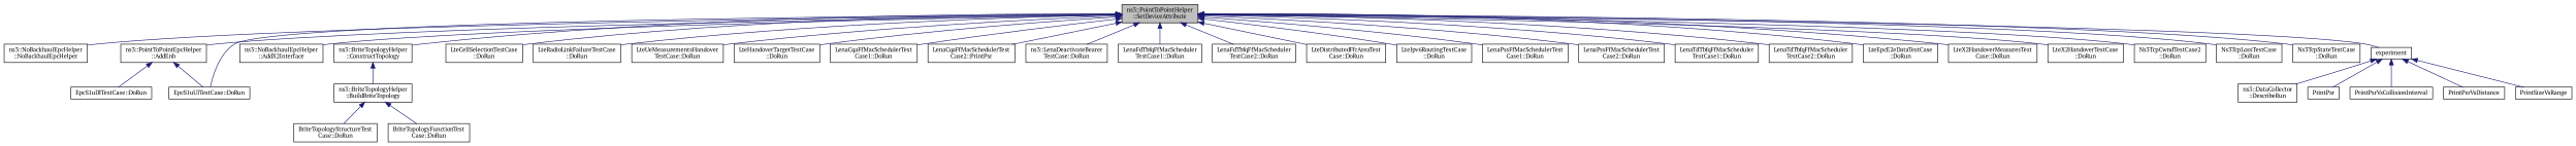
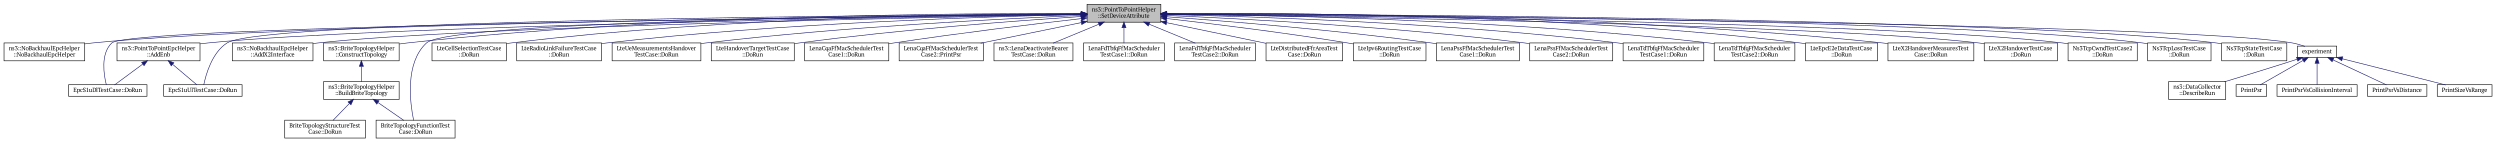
  digraph {
    fontname="PT Serif"
    rankdir=TB
    node [color=black fillcolor=white fontname="PT Serif" fontsize=10 shape=record style=filled]
    edge [color=midnightblue dir=back fontname="PT Serif" fontsize=10 labelfontname=Helvetica labelfontsize=10 style=solid]
    n1 [fillcolor=grey75 fontcolor=black height=0.2 label="ns3::PointToPointHelper\l::SetDeviceAttribute" width=0.4]
    n2 [height=0.2 label="ns3::NoBackhaulEpcHelper\l::NoBackhaulEpcHelper" width=0.4]
    n3 [height=0.2 label="ns3::PointToPointEpcHelper\l::AddEnb" width=0.4]
    n4 [height=0.2 label="EpcS1uDlTestCase::DoRun" width=0.4]
    n5 [height=0.2 label="EpcS1uUlTestCase::DoRun" width=0.4]
    n6 [height=0.2 label="ns3::NoBackhaulEpcHelper\l::AddX2Interface" width=0.4]
    n7 [height=0.2 label="ns3::BriteTopologyHelper\l::ConstructTopology" width=0.4]
    n8 [height=0.2 label="BriteTopologyFunctionTest\lCase::DoRun" width=0.4]
    n9 [height=0.2 label="LteCellSelectionTestCase\l::DoRun" width=0.4]
    n10 [height=0.2 label="LteRadioLinkFailureTestCase\l::DoRun" width=0.4]
    n11 [height=0.2 label="LteUeMeasurementsHandover\lTestCase::DoRun" width=0.4]
    n12 [height=0.2 label="LteHandoverTargetTestCase\l::DoRun" width=0.4]
    n13 [height=0.2 label="LenaCqaFfMacSchedulerTest\lCase1::DoRun" width=0.4]
    n14 [height=0.2 label="LenaCqaFfMacSchedulerTest\lCase2::PrintPsr" width=0.4]
    n15 [height=0.2 label="ns3::LenaDeactivateBearer\lTestCase::DoRun" width=0.4]
    n16 [height=0.2 label="LenaFdTbfqFfMacScheduler\lTestCase1::DoRun" width=0.4]
    n17 [height=0.2 label="LenaFdTbfqFfMacScheduler\lTestCase2::DoRun" width=0.4]
    n18 [height=0.2 label="LteDistributedFfrAreaTest\lCase::DoRun" width=0.4]
    n19 [height=0.2 label="LteIpv6RoutingTestCase\l::DoRun" width=0.4]
    n20 [height=0.2 label="LenaPssFfMacSchedulerTest\lCase1::DoRun" width=0.4]
    n21 [height=0.2 label="LenaPssFfMacSchedulerTest\lCase2::DoRun" width=0.4]
    n22 [height=0.2 label="LenaTdTbfqFfMacScheduler\lTestCase1::DoRun" width=0.4]
    n23 [height=0.2 label="LenaTdTbfqFfMacScheduler\lTestCase2::DoRun" width=0.4]
    n24 [height=0.2 label="LteEpcE2eDataTestCase\l::DoRun" width=0.4]
    n25 [height=0.2 label="LteX2HandoverMeasuresTest\lCase::DoRun" width=0.4]
    n26 [height=0.2 label="LteX2HandoverTestCase\l::DoRun" width=0.4]
    n27 [height=0.2 label="Ns3TcpCwndTestCase2\l::DoRun" width=0.4]
    n28 [height=0.2 label="Ns3TcpLossTestCase\l::DoRun" width=0.4]
    n29 [height=0.2 label="Ns3TcpStateTestCase\l::DoRun" width=0.4]
    n30 [height=0.2 label=experiment width=0.4]
    n31 [height=0.2 label="ns3::BriteTopologyHelper\l::BuildBriteTopology" width=0.4]
    n32 [height=0.2 label="ns3::DataCollector\l::DescribeRun" width=0.4]
    n33 [height=0.2 label=PrintPsr width=0.4]
    n34 [height=0.2 label=PrintPsrVsCollisionInterval width=0.4]
    n35 [height=0.2 label=PrintPsrVsDistance width=0.4]
    n36 [height=0.2 label=PrintSizeVsRange width=0.4]
    n37 [height=0.2 label="BriteTopologyStructureTest\lCase::DoRun" width=0.4]
    n1 -> n2
    n1 -> n3
+   n1 -> n4
    n1 -> n5
    n1 -> n6
    n1 -> n7
+   n1 -> n8
    n1 -> n9
    n1 -> n10
    n1 -> n11
    n1 -> n12
    n1 -> n13
    n1 -> n14
    n1 -> n15
    n1 -> n16
    n1 -> n17
    n1 -> n18
    n1 -> n19
    n1 -> n20
    n1 -> n21
    n1 -> n22
    n1 -> n23
    n1 -> n24
    n1 -> n25
    n1 -> n26
    n1 -> n27
    n1 -> n28
    n1 -> n29
    n1 -> n30
    n3 -> n4
    n3 -> n5
    n7 -> n31
    n30 -> n32
    n30 -> n33
    n30 -> n34
    n30 -> n35
    n30 -> n36
    n31 -> n8
    n31 -> n37
  }
